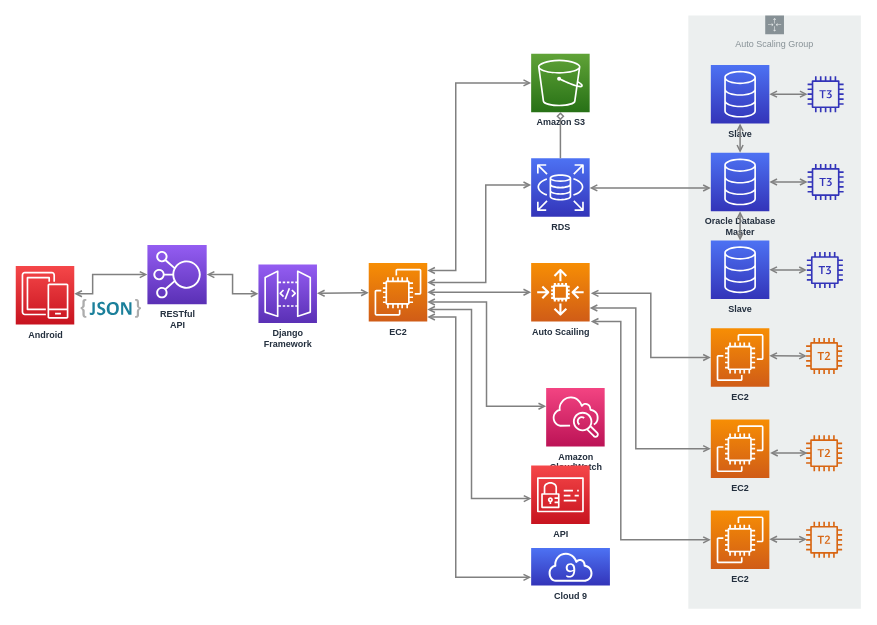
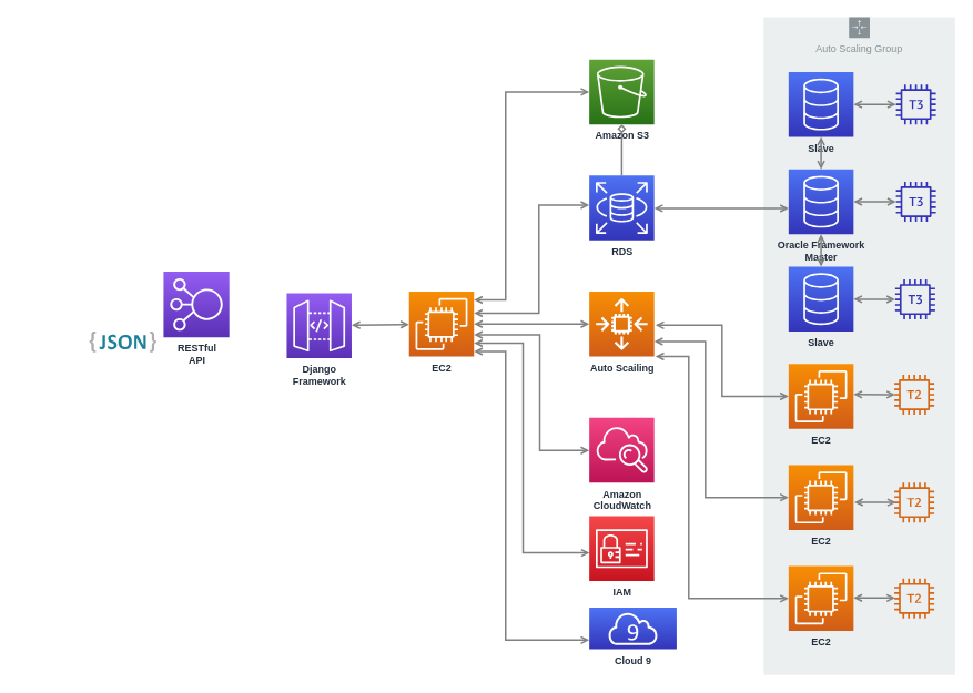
  <mxCell id="0" />
  <mxCell id="1" parent="0" />
  <mxCell id="2" value="Auto Scaling Group" style="outlineConnect=0;gradientColor=none;html=1;whiteSpace=wrap;fontSize=12;fontStyle=0;shape=mxgraph.aws4.groupCenter;grIcon=mxgraph.aws4.group_auto_scaling_group;grStroke=0;strokeColor=#879196;fillColor=#ECEFEF;verticalAlign=top;align=center;fontColor=#879196;dashed=0;spacingTop=25;" vertex="1" parent="1"><mxGeometry x="917" y="20" width="230" height="791" as="geometry" /></mxCell>
  <mxCell id="3" style="edgeStyle=orthogonalEdgeStyle;rounded=0;orthogonalLoop=1;jettySize=auto;html=1;startArrow=open;startFill=0;endArrow=open;endFill=0;strokeWidth=2;strokeColor=#808080;" parent="1" edge="1"><mxGeometry relative="1" as="geometry"><Array as="points"><mxPoint x="647" y="376" /><mxPoint x="647" y="246" /></Array><mxPoint x="569" y="376" as="sourcePoint" /><mxPoint x="707.5" y="246" as="targetPoint" /></mxGeometry></mxCell>
  <mxCell id="4" style="edgeStyle=orthogonalEdgeStyle;rounded=0;orthogonalLoop=1;jettySize=auto;html=1;startArrow=open;startFill=0;endArrow=open;endFill=0;strokeWidth=2;strokeColor=#808080;" parent="1" edge="1" target="9" source="11"><mxGeometry relative="1" as="geometry"><Array as="points"><mxPoint x="607" y="360" /><mxPoint x="607" y="110" /></Array><mxPoint x="565.5" y="382" as="sourcePoint" /><mxPoint x="707" y="110" as="targetPoint" /></mxGeometry></mxCell>
  <mxCell id="5" style="rounded=0;orthogonalLoop=1;jettySize=auto;html=1;startArrow=open;startFill=0;endArrow=open;endFill=0;strokeWidth=2;strokeColor=#808080;" parent="1" target="16" edge="1" source="11"><mxGeometry relative="1" as="geometry"><mxPoint x="565.5" y="392" as="sourcePoint" /><mxPoint x="707.5" y="426" as="targetPoint" /></mxGeometry></mxCell>
  <mxCell id="6" style="edgeStyle=orthogonalEdgeStyle;rounded=0;orthogonalLoop=1;jettySize=auto;html=1;startArrow=open;startFill=0;endArrow=open;endFill=0;strokeWidth=2;strokeColor=#808080;" parent="1" target="10" edge="1" source="11"><mxGeometry relative="1" as="geometry"><Array as="points"><mxPoint x="648" y="402" /><mxPoint x="648" y="541" /></Array><mxPoint x="565.5" y="402" as="sourcePoint" /></mxGeometry></mxCell>
  <mxCell id="7" style="edgeStyle=orthogonalEdgeStyle;rounded=0;orthogonalLoop=1;jettySize=auto;html=1;startArrow=open;startFill=0;endArrow=open;endFill=0;strokeWidth=2;strokeColor=#808080;" parent="1" edge="1" source="11"><mxGeometry relative="1" as="geometry"><Array as="points"><mxPoint x="628" y="412" /><mxPoint x="628" y="664" /></Array><mxPoint x="565.5" y="412" as="sourcePoint" /><mxPoint x="707.883" y="664" as="targetPoint" /></mxGeometry></mxCell>
  <mxCell id="8" style="edgeStyle=orthogonalEdgeStyle;rounded=0;orthogonalLoop=1;jettySize=auto;html=1;startArrow=open;startFill=0;endArrow=open;endFill=0;strokeWidth=2;strokeColor=#808080;" parent="1" target="18" edge="1" source="11"><mxGeometry relative="1" as="geometry"><Array as="points"><mxPoint x="607" y="422" /><mxPoint x="607" y="769" /></Array><mxPoint x="565.5" y="422" as="sourcePoint" /><mxPoint x="707.5" y="740" as="targetPoint" /></mxGeometry></mxCell>
  <mxCell id="9" value="&lt;b&gt;Amazon S3&lt;/b&gt;" style="outlineConnect=0;fontColor=#232F3E;gradientColor=#60A337;gradientDirection=north;fillColor=#277116;strokeColor=#ffffff;dashed=0;verticalLabelPosition=bottom;verticalAlign=top;align=center;html=1;fontSize=12;fontStyle=0;aspect=fixed;shape=mxgraph.aws4.resourceIcon;resIcon=mxgraph.aws4.s3;labelBackgroundColor=#ffffff;" parent="1" vertex="1"><mxGeometry x="707.5" y="71" width="78" height="78" as="geometry" /></mxCell>
- <mxCell id="10" value="Amazon&lt;br&gt;CloudWatch&lt;br&gt;" style="outlineConnect=0;fontColor=#232F3E;gradientColor=#F34482;gradientDirection=north;fillColor=#BC1356;strokeColor=#ffffff;dashed=0;verticalLabelPosition=bottom;verticalAlign=top;align=center;html=1;fontSize=12;fontStyle=1;aspect=fixed;shape=mxgraph.aws4.resourceIcon;resIcon=mxgraph.aws4.cloudwatch;labelBackgroundColor=#ffffff;" parent="1" vertex="1"><mxGeometry x="727.5" y="516.5" width="78" height="78" as="geometry" /></mxCell>
+ <mxCell id="10" value="Amazon&lt;br&gt;CloudWatch&lt;br&gt;" style="outlineConnect=0;fontColor=#232F3E;gradientColor=#F34482;gradientDirection=north;fillColor=#BC1356;strokeColor=#ffffff;dashed=0;verticalLabelPosition=bottom;verticalAlign=top;align=center;html=1;fontSize=12;fontStyle=1;aspect=fixed;shape=mxgraph.aws4.resourceIcon;resIcon=mxgraph.aws4.cloudwatch;labelBackgroundColor=#ffffff;" parent="1" vertex="1"><mxGeometry x="707.5" y="501.5" width="78" height="78" as="geometry" /></mxCell>
  <mxCell id="11" value="EC2" style="outlineConnect=0;fontColor=#232F3E;gradientColor=#F78E04;gradientDirection=north;fillColor=#D05C17;strokeColor=#ffffff;dashed=0;verticalLabelPosition=bottom;verticalAlign=top;align=center;html=1;fontSize=12;fontStyle=1;aspect=fixed;shape=mxgraph.aws4.resourceIcon;resIcon=mxgraph.aws4.ec2;" parent="1" vertex="1"><mxGeometry x="491" y="350" width="78" height="78" as="geometry" /></mxCell>
  <mxCell id="12" value="&lt;b&gt;RDS&lt;/b&gt;" style="outlineConnect=0;fontColor=#232F3E;gradientColor=#4D72F3;gradientDirection=north;fillColor=#3334B9;strokeColor=#ffffff;dashed=0;verticalLabelPosition=bottom;verticalAlign=top;align=center;html=1;fontSize=12;fontStyle=0;aspect=fixed;shape=mxgraph.aws4.resourceIcon;resIcon=mxgraph.aws4.rds;" parent="1" vertex="1"><mxGeometry x="707.5" y="210.5" width="78" height="78" as="geometry" /></mxCell>
  <mxCell id="13" value="Slave" style="outlineConnect=0;fontColor=#232F3E;gradientColor=#4D72F3;gradientDirection=north;fillColor=#3334B9;strokeColor=#ffffff;dashed=0;verticalLabelPosition=bottom;verticalAlign=top;align=center;html=1;fontSize=12;fontStyle=1;aspect=fixed;shape=mxgraph.aws4.resourceIcon;resIcon=mxgraph.aws4.database;" parent="1" vertex="1"><mxGeometry x="947" y="320" width="78" height="78" as="geometry" /></mxCell>
- <mxCell id="14" value="Oracle Database&lt;br&gt;Master" style="outlineConnect=0;fontColor=#232F3E;gradientColor=#4D72F3;gradientDirection=north;fillColor=#3334B9;strokeColor=#ffffff;dashed=0;verticalLabelPosition=bottom;verticalAlign=top;align=center;html=1;fontSize=12;fontStyle=1;aspect=fixed;shape=mxgraph.aws4.resourceIcon;resIcon=mxgraph.aws4.database;" parent="1" vertex="1"><mxGeometry x="947" y="203" width="78" height="78" as="geometry" /></mxCell>
+ <mxCell id="14" value="Oracle Framework&lt;br&gt;Master" style="outlineConnect=0;fontColor=#232F3E;gradientColor=#4D72F3;gradientDirection=north;fillColor=#3334B9;strokeColor=#ffffff;dashed=0;verticalLabelPosition=bottom;verticalAlign=top;align=center;html=1;fontSize=12;fontStyle=1;aspect=fixed;shape=mxgraph.aws4.resourceIcon;resIcon=mxgraph.aws4.database;" parent="1" vertex="1"><mxGeometry x="947" y="203" width="78" height="78" as="geometry" /></mxCell>
  <mxCell id="15" value="Slave" style="outlineConnect=0;fontColor=#232F3E;gradientColor=#4D72F3;gradientDirection=north;fillColor=#3334B9;strokeColor=#ffffff;dashed=0;verticalLabelPosition=bottom;verticalAlign=top;align=center;html=1;fontSize=12;fontStyle=1;aspect=fixed;shape=mxgraph.aws4.resourceIcon;resIcon=mxgraph.aws4.database;" parent="1" vertex="1"><mxGeometry x="947" y="86" width="78" height="78" as="geometry" /></mxCell>
  <mxCell id="16" value="Auto Scailing" style="outlineConnect=0;fontColor=#232F3E;gradientColor=#F78E04;gradientDirection=north;fillColor=#D05C17;strokeColor=#ffffff;dashed=0;verticalLabelPosition=bottom;verticalAlign=top;align=center;html=1;fontSize=12;fontStyle=1;aspect=fixed;shape=mxgraph.aws4.resourceIcon;resIcon=mxgraph.aws4.auto_scaling2;" parent="1" vertex="1"><mxGeometry x="707.5" y="350" width="78" height="78" as="geometry" /></mxCell>
  <mxCell id="17" value="" style="outlineConnect=0;fontColor=#232F3E;gradientColor=none;fillColor=#D86613;strokeColor=none;dashed=0;verticalLabelPosition=bottom;verticalAlign=top;align=center;html=1;fontSize=12;fontStyle=0;aspect=fixed;pointerEvents=1;shape=mxgraph.aws4.t2_instance;" parent="1" vertex="1"><mxGeometry x="1074" y="450" width="48" height="48" as="geometry" /></mxCell>
  <mxCell id="18" value="Cloud 9" style="outlineConnect=0;fontColor=#232F3E;gradientColor=#4D72F3;gradientDirection=north;fillColor=#3334B9;strokeColor=#ffffff;dashed=0;verticalLabelPosition=bottom;verticalAlign=top;align=center;html=1;fontSize=12;fontStyle=1;aspect=fixed;shape=mxgraph.aws4.resourceIcon;resIcon=mxgraph.aws4.cloud9;" parent="1" vertex="1"><mxGeometry x="707.5" y="730" width="105" height="50" as="geometry" /></mxCell>
- <mxCell id="19" value="Android" style="outlineConnect=0;fontColor=#232F3E;gradientColor=#F54749;gradientDirection=north;fillColor=#C7131F;strokeColor=#ffffff;dashed=0;verticalLabelPosition=bottom;verticalAlign=top;align=center;html=1;fontSize=12;fontStyle=1;aspect=fixed;shape=mxgraph.aws4.resourceIcon;resIcon=mxgraph.aws4.mobile;" parent="1" vertex="1"><mxGeometry x="20.5" y="354" width="78" height="78" as="geometry" /></mxCell>
- <mxCell id="20" value="API" style="outlineConnect=0;fontColor=#232F3E;gradientColor=#F54749;gradientDirection=north;fillColor=#C7131F;strokeColor=#ffffff;dashed=0;verticalLabelPosition=bottom;verticalAlign=top;align=center;html=1;fontSize=12;fontStyle=1;aspect=fixed;shape=mxgraph.aws4.resourceIcon;resIcon=mxgraph.aws4.identity_and_access_management;" parent="1" vertex="1"><mxGeometry x="707.5" y="620" width="78" height="78" as="geometry" /></mxCell>
+ <mxCell id="20" value="IAM" style="outlineConnect=0;fontColor=#232F3E;gradientColor=#F54749;gradientDirection=north;fillColor=#C7131F;strokeColor=#ffffff;dashed=0;verticalLabelPosition=bottom;verticalAlign=top;align=center;html=1;fontSize=12;fontStyle=1;aspect=fixed;shape=mxgraph.aws4.resourceIcon;resIcon=mxgraph.aws4.identity_and_access_management;" parent="1" vertex="1"><mxGeometry x="707.5" y="620" width="78" height="78" as="geometry" /></mxCell>
  <mxCell id="21" value="Django&lt;br&gt;Framework" style="outlineConnect=0;fontColor=#232F3E;gradientColor=#945DF2;gradientDirection=north;fillColor=#5A30B5;strokeColor=#ffffff;dashed=0;verticalLabelPosition=bottom;verticalAlign=top;align=center;html=1;fontSize=12;fontStyle=1;aspect=fixed;shape=mxgraph.aws4.resourceIcon;resIcon=mxgraph.aws4.api_gateway;" parent="1" vertex="1"><mxGeometry x="344" y="352" width="78" height="78" as="geometry" /></mxCell>
  <mxCell id="22" value="" style="outlineConnect=0;fontColor=#232F3E;gradientColor=none;fillColor=#3334B9;strokeColor=none;dashed=0;verticalLabelPosition=bottom;verticalAlign=top;align=center;html=1;fontSize=12;fontStyle=0;aspect=fixed;pointerEvents=1;shape=mxgraph.aws4.t3_instance;" parent="1" vertex="1"><mxGeometry x="1075" y="335.5" width="48" height="48" as="geometry" /></mxCell>
  <mxCell id="23" value="" style="outlineConnect=0;fontColor=#232F3E;gradientColor=none;fillColor=#3334B9;strokeColor=none;dashed=0;verticalLabelPosition=bottom;verticalAlign=top;align=center;html=1;fontSize=12;fontStyle=0;aspect=fixed;pointerEvents=1;shape=mxgraph.aws4.t3_instance;" vertex="1" parent="1"><mxGeometry x="1076" y="101" width="48" height="48" as="geometry" /></mxCell>
  <mxCell id="24" value="" style="dashed=0;outlineConnect=0;html=1;align=center;labelPosition=center;verticalLabelPosition=bottom;verticalAlign=top;shape=mxgraph.weblogos.json_2;strokeColor=#3334B9;fillColor=#3334B9;" parent="1" vertex="1"><mxGeometry x="107" y="398" width="80.4" height="25.2" as="geometry" /></mxCell>
  <mxCell id="25" value="RESTful&lt;br&gt;API" style="outlineConnect=0;fontColor=#232F3E;gradientColor=#945DF2;gradientDirection=south;fillColor=#5A30B5;strokeColor=#ffffff;dashed=0;verticalLabelPosition=bottom;verticalAlign=top;align=center;html=1;fontSize=12;fontStyle=1;aspect=fixed;shape=mxgraph.aws4.resourceIcon;resIcon=mxgraph.aws4.elastic_load_balancing;direction=west;" vertex="1" parent="1"><mxGeometry x="196" y="326" width="79" height="79" as="geometry" /></mxCell>
  <mxCell id="26" value="" style="outlineConnect=0;fontColor=#232F3E;gradientColor=none;fillColor=#3334B9;strokeColor=none;dashed=0;verticalLabelPosition=bottom;verticalAlign=top;align=center;html=1;fontSize=12;fontStyle=0;aspect=fixed;pointerEvents=1;shape=mxgraph.aws4.t3_instance;" vertex="1" parent="1"><mxGeometry x="1076" y="218" width="48" height="48" as="geometry" /></mxCell>
- <mxCell id="27" style="edgeStyle=orthogonalEdgeStyle;rounded=0;orthogonalLoop=1;jettySize=auto;html=1;startArrow=open;startFill=0;endArrow=open;endFill=0;strokeWidth=2;strokeColor=#808080;" edge="1" parent="1" source="19" target="25"><mxGeometry relative="1" as="geometry"><Array as="points"><mxPoint x="123" y="391" /></Array><mxPoint x="87" y="310" as="sourcePoint" /><mxPoint x="147" y="310" as="targetPoint" /></mxGeometry></mxCell>
- <mxCell id="28" style="edgeStyle=orthogonalEdgeStyle;rounded=0;orthogonalLoop=1;jettySize=auto;html=1;startArrow=open;startFill=0;endArrow=open;endFill=0;strokeWidth=2;strokeColor=#808080;" edge="1" parent="1" source="25" target="21"><mxGeometry relative="1" as="geometry"><Array as="points" /><mxPoint x="137" y="399" as="sourcePoint" /><mxPoint x="206" y="399" as="targetPoint" /></mxGeometry></mxCell>
  <mxCell id="29" style="rounded=0;orthogonalLoop=1;jettySize=auto;html=1;startArrow=open;startFill=0;endArrow=open;endFill=0;strokeWidth=2;strokeColor=#808080;" edge="1" parent="1" source="21" target="11"><mxGeometry relative="1" as="geometry"><mxPoint x="285" y="400.5" as="sourcePoint" /><mxPoint x="354" y="400.5" as="targetPoint" /></mxGeometry></mxCell>
  <mxCell id="30" style="rounded=0;orthogonalLoop=1;jettySize=auto;html=1;startArrow=open;startFill=0;endArrow=open;endFill=0;strokeWidth=2;strokeColor=#808080;edgeStyle=orthogonalEdgeStyle;elbow=vertical;" edge="1" parent="1" target="14"><mxGeometry relative="1" as="geometry"><mxPoint x="785.5" y="249.969" as="sourcePoint" /><mxPoint x="854.5" y="249.031" as="targetPoint" /><Array as="points"><mxPoint x="937" y="250" /><mxPoint x="937" y="250" /></Array></mxGeometry></mxCell>
  <mxCell id="31" style="rounded=0;orthogonalLoop=1;jettySize=auto;html=1;startArrow=open;startFill=0;endArrow=open;endFill=0;strokeWidth=2;strokeColor=#808080;" edge="1" parent="1" source="14" target="13"><mxGeometry relative="1" as="geometry"><mxPoint x="902.5" y="252.469" as="sourcePoint" /><mxPoint x="946" y="251.958" as="targetPoint" /></mxGeometry></mxCell>
  <mxCell id="32" style="rounded=0;orthogonalLoop=1;jettySize=auto;html=1;startArrow=open;startFill=0;endArrow=open;endFill=0;strokeWidth=2;strokeColor=#808080;" edge="1" parent="1" source="14" target="15"><mxGeometry relative="1" as="geometry"><mxPoint x="804.5" y="262.469" as="sourcePoint" /><mxPoint x="848" y="261.958" as="targetPoint" /></mxGeometry></mxCell>
  <mxCell id="33" style="rounded=0;orthogonalLoop=1;jettySize=auto;html=1;startArrow=open;startFill=0;endArrow=open;endFill=0;strokeWidth=2;strokeColor=#808080;" edge="1" parent="1" source="14" target="26"><mxGeometry relative="1" as="geometry"><mxPoint x="916" y="225.72" as="sourcePoint" /><mxPoint x="956" y="199.28" as="targetPoint" /></mxGeometry></mxCell>
  <mxCell id="34" style="rounded=0;orthogonalLoop=1;jettySize=auto;html=1;startArrow=open;startFill=0;endArrow=open;endFill=0;strokeWidth=2;strokeColor=#808080;fontStyle=1" edge="1" parent="1" source="15" target="23"><mxGeometry relative="1" as="geometry"><mxPoint x="926" y="235.72" as="sourcePoint" /><mxPoint x="966" y="209.28" as="targetPoint" /></mxGeometry></mxCell>
  <mxCell id="35" style="rounded=0;orthogonalLoop=1;jettySize=auto;html=1;startArrow=open;startFill=0;endArrow=open;endFill=0;strokeWidth=2;strokeColor=#808080;" edge="1" parent="1" source="13" target="22"><mxGeometry relative="1" as="geometry"><mxPoint x="936" y="245.72" as="sourcePoint" /><mxPoint x="976" y="219.28" as="targetPoint" /></mxGeometry></mxCell>
  <mxCell id="36" style="rounded=0;orthogonalLoop=1;jettySize=auto;html=1;startArrow=open;startFill=0;endArrow=open;endFill=0;strokeWidth=2;strokeColor=#808080;edgeStyle=elbowEdgeStyle;" edge="1" parent="1" target="37"><mxGeometry relative="1" as="geometry"><mxPoint x="787" y="390.5" as="sourcePoint" /><mxPoint x="937" y="530" as="targetPoint" /></mxGeometry></mxCell>
  <mxCell id="37" value="EC2" style="outlineConnect=0;fontColor=#232F3E;gradientColor=#F78E04;gradientDirection=north;fillColor=#D05C17;strokeColor=#ffffff;dashed=0;verticalLabelPosition=bottom;verticalAlign=top;align=center;html=1;fontSize=12;fontStyle=1;aspect=fixed;shape=mxgraph.aws4.resourceIcon;resIcon=mxgraph.aws4.ec2;" vertex="1" parent="1"><mxGeometry x="947" y="437" width="78" height="78" as="geometry" /></mxCell>
  <mxCell id="38" value="EC2" style="outlineConnect=0;fontColor=#232F3E;gradientColor=#F78E04;gradientDirection=north;fillColor=#D05C17;strokeColor=#ffffff;dashed=0;verticalLabelPosition=bottom;verticalAlign=top;align=center;html=1;fontSize=12;fontStyle=1;aspect=fixed;shape=mxgraph.aws4.resourceIcon;resIcon=mxgraph.aws4.ec2;" vertex="1" parent="1"><mxGeometry x="947" y="558.5" width="78" height="78" as="geometry" /></mxCell>
  <mxCell id="39" value="EC2" style="outlineConnect=0;fontColor=#232F3E;gradientColor=#F78E04;gradientDirection=north;fillColor=#D05C17;strokeColor=#ffffff;dashed=0;verticalLabelPosition=bottom;verticalAlign=top;align=center;html=1;fontSize=12;fontStyle=1;aspect=fixed;shape=mxgraph.aws4.resourceIcon;resIcon=mxgraph.aws4.ec2;" vertex="1" parent="1"><mxGeometry x="947" y="680" width="78" height="78" as="geometry" /></mxCell>
  <mxCell id="40" value="" style="outlineConnect=0;fontColor=#232F3E;gradientColor=none;fillColor=#D86613;strokeColor=none;dashed=0;verticalLabelPosition=bottom;verticalAlign=top;align=center;html=1;fontSize=12;fontStyle=0;aspect=fixed;pointerEvents=1;shape=mxgraph.aws4.t2_instance;" vertex="1" parent="1"><mxGeometry x="1074" y="579.5" width="48" height="48" as="geometry" /></mxCell>
  <mxCell id="41" value="" style="outlineConnect=0;fontColor=#232F3E;gradientColor=none;fillColor=#D86613;strokeColor=none;dashed=0;verticalLabelPosition=bottom;verticalAlign=top;align=center;html=1;fontSize=12;fontStyle=0;aspect=fixed;pointerEvents=1;shape=mxgraph.aws4.t2_instance;" vertex="1" parent="1"><mxGeometry x="1074" y="695" width="48" height="48" as="geometry" /></mxCell>
  <mxCell id="42" style="rounded=0;orthogonalLoop=1;jettySize=auto;html=1;startArrow=open;startFill=0;endArrow=open;endFill=0;strokeWidth=2;strokeColor=#808080;exitX=1;exitY=0.769;exitDx=0;exitDy=0;exitPerimeter=0;edgeStyle=elbowEdgeStyle;" edge="1" parent="1" source="16" target="38"><mxGeometry relative="1" as="geometry"><mxPoint x="797" y="400.5" as="sourcePoint" /><mxPoint x="957" y="469.244" as="targetPoint" /><Array as="points"><mxPoint x="847" y="520" /></Array></mxGeometry></mxCell>
  <mxCell id="43" style="rounded=0;orthogonalLoop=1;jettySize=auto;html=1;startArrow=open;startFill=0;endArrow=open;endFill=0;strokeWidth=2;strokeColor=#808080;edgeStyle=elbowEdgeStyle;" edge="1" parent="1" target="39"><mxGeometry relative="1" as="geometry"><mxPoint x="787" y="428" as="sourcePoint" /><mxPoint x="967" y="479.244" as="targetPoint" /><Array as="points"><mxPoint x="827" y="590" /></Array></mxGeometry></mxCell>
  <mxCell id="44" style="rounded=0;orthogonalLoop=1;jettySize=auto;html=1;startArrow=open;startFill=0;endArrow=open;endFill=0;strokeWidth=2;strokeColor=#808080;" edge="1" parent="1"><mxGeometry relative="1" as="geometry"><mxPoint x="1025" y="473.673" as="sourcePoint" /><mxPoint x="1075" y="473.894" as="targetPoint" /></mxGeometry></mxCell>
  <mxCell id="45" style="rounded=0;orthogonalLoop=1;jettySize=auto;html=1;startArrow=open;startFill=0;endArrow=open;endFill=0;strokeWidth=2;strokeColor=#808080;" edge="1" parent="1"><mxGeometry relative="1" as="geometry"><mxPoint x="1026" y="603.173" as="sourcePoint" /><mxPoint x="1076" y="603.394" as="targetPoint" /></mxGeometry></mxCell>
  <mxCell id="46" style="rounded=0;orthogonalLoop=1;jettySize=auto;html=1;startArrow=open;startFill=0;endArrow=open;endFill=0;strokeWidth=2;strokeColor=#808080;" edge="1" parent="1"><mxGeometry relative="1" as="geometry"><mxPoint x="1025" y="718.173" as="sourcePoint" /><mxPoint x="1075" y="718.394" as="targetPoint" /></mxGeometry></mxCell>
  <mxCell id="47" style="rounded=0;orthogonalLoop=1;jettySize=auto;html=1;startArrow=none;startFill=0;endArrow=diamond;endFill=0;strokeWidth=2;strokeColor=#808080;" edge="1" parent="1" source="12" target="9"><mxGeometry relative="1" as="geometry"><mxPoint x="527" y="252" as="sourcePoint" /><mxPoint x="578" y="252" as="targetPoint" /></mxGeometry></mxCell>
